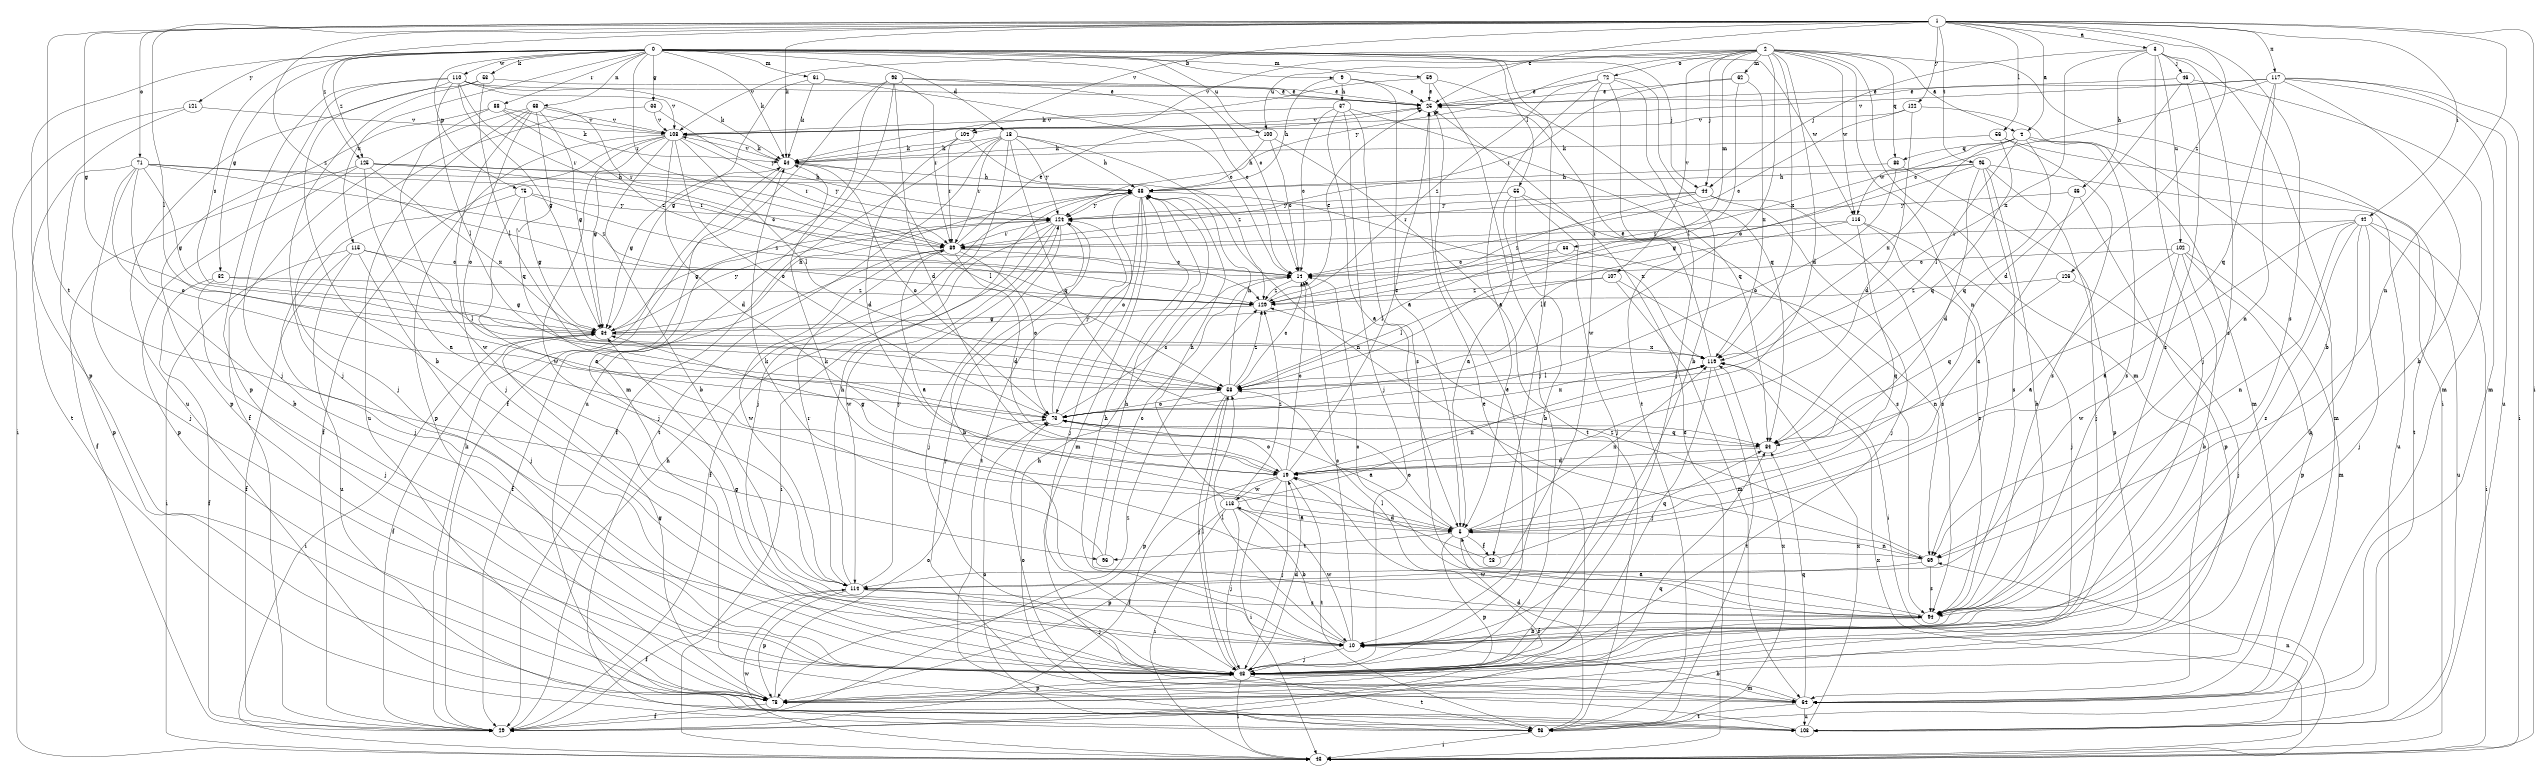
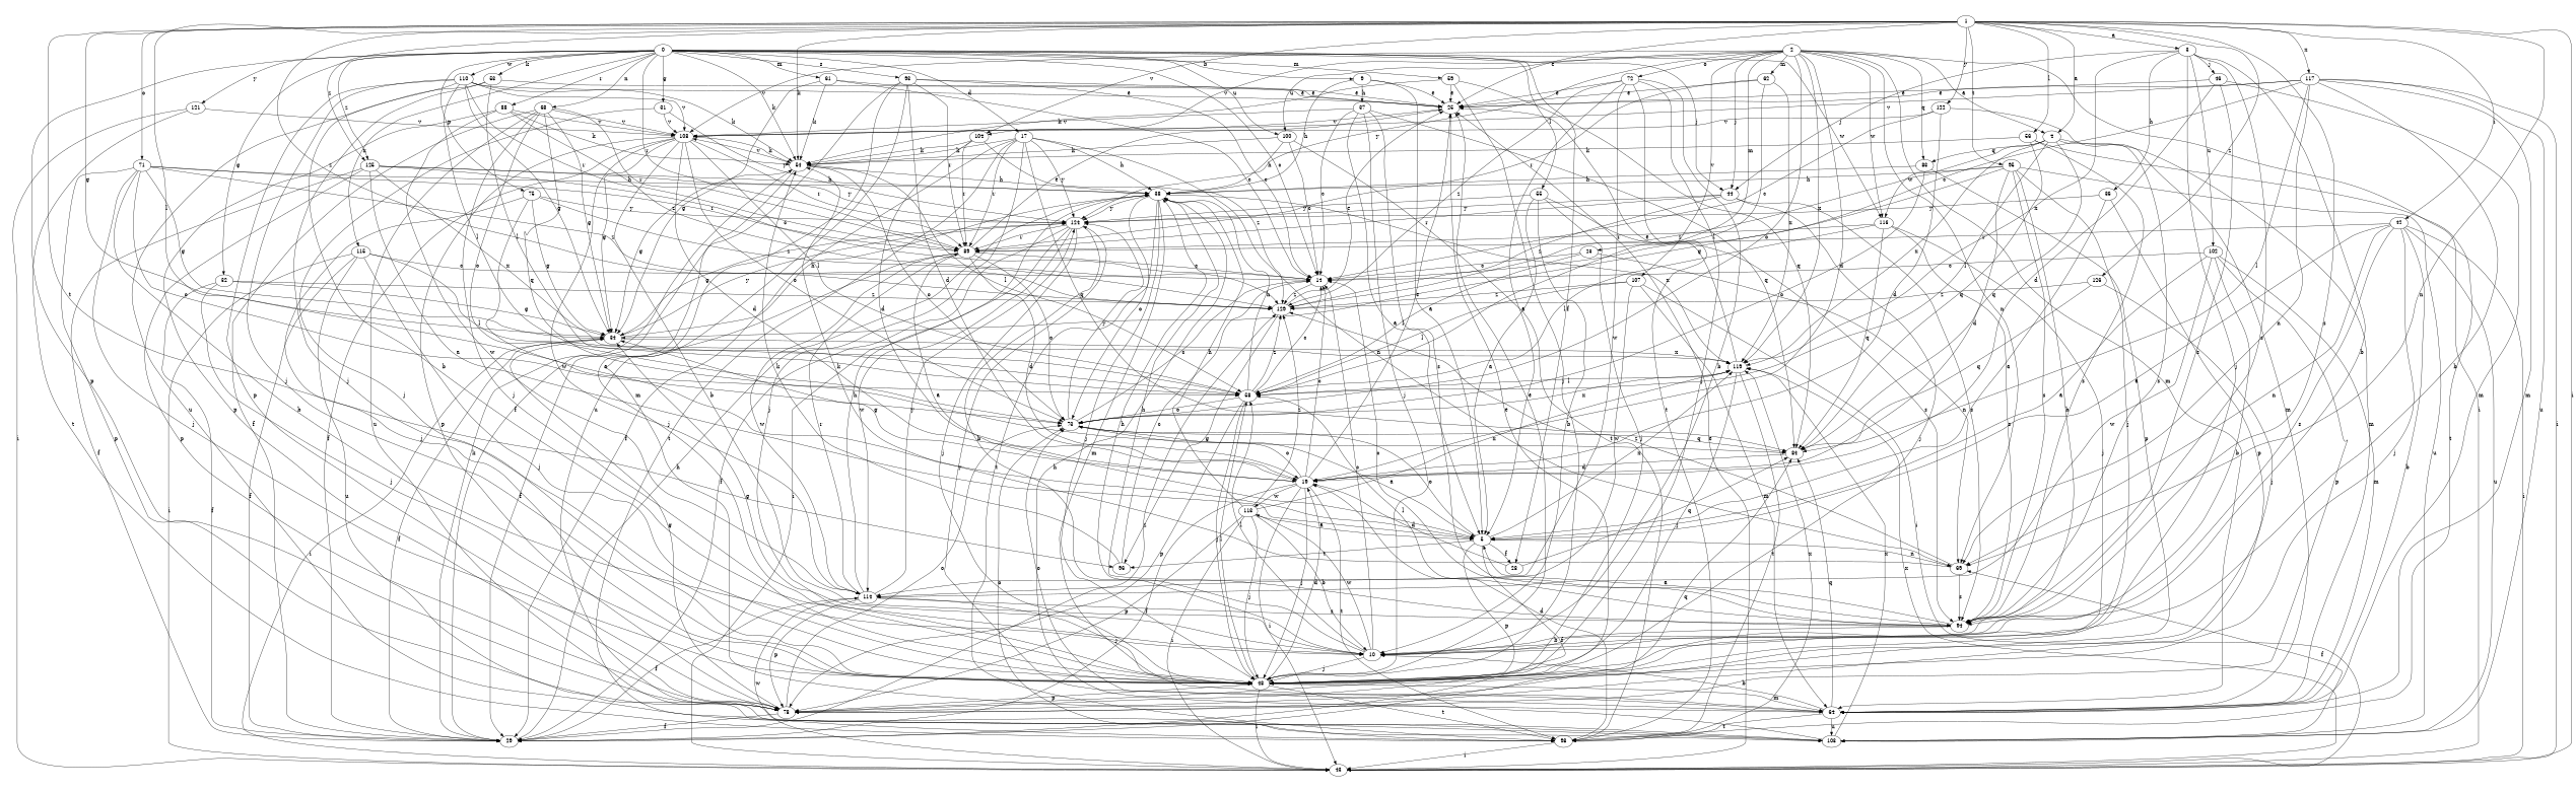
  strict digraph {
    0
    9
    14
-   18
+   18 [label=17]
    28
    32
-   33
+   33 [label=31]
    44
    53
    54
    55
    59
    61
    68
    75
    78
    88
    89
    93
    100
    110
    n22 [label=116]
    115
    121
    125
    25
    5
    37
    38
    129
    69
    124
    48
    84
    29
    98
    19
    34
    108
    94
    58
    103
    73
    10
    114
    64
    43
    119
    1
    3
    4
    42
    56
    71
    95
    96
    104
    117
    122
    126
    36
    46
    102
    83
    2
    62
-   63
+   63 [label=23]
    72
    107
    113
    0 -> 9 [label=b]
    0 -> 14 [label=c]
    0 -> 18 [label=d]
    0 -> 28 [label=f]
    0 -> 32 [label=g]
    0 -> 33 [label=g]
    0 -> 44 [label=j]
    0 -> 53 [label=k]
    0 -> 54 [label=k]
    0 -> 55 [label=l]
    0 -> 59 [label=m]
    0 -> 61 [label=m]
    0 -> 68 [label=n]
    0 -> 75 [label=p]
    0 -> 78 [label=p]
    0 -> 88 [label=r]
    0 -> 89 [label=r]
-   0 -> 34 [label=s]
+   0 -> 93 [label=s]
    0 -> 100 [label=u]
    0 -> 110 [label=w]
    0 -> n22 [label=w]
    0 -> 115 [label=x]
    0 -> 121 [label=y]
    0 -> 125 [label=z]
    9 -> 25 [label=e]
    9 -> 5 [label=a]
    9 -> 37 [label=h]
    9 -> 38 [label=h]
    14 -> 129 [label=z]
    18 -> 54 [label=k]
    18 -> 89 [label=r]
    18 -> 38 [label=h]
    18 -> 69 [label=n]
    18 -> 124 [label=y]
    18 -> 48 [label=j]
    18 -> 84 [label=q]
    18 -> 29 [label=f]
    18 -> 98 [label=t]
    28 -> 84 [label=q]
    28 -> 19 [label=d]
    32 -> 129 [label=z]
    32 -> 48 [label=j]
    32 -> 29 [label=f]
    32 -> 34 [label=g]
    33 -> 124 [label=y]
    33 -> 48 [label=j]
    33 -> 108 [label=v]
    44 -> 89 [label=r]
    44 -> 129 [label=z]
    44 -> 124 [label=y]
    44 -> 48 [label=j]
    44 -> 94 [label=s]
    53 -> 25 [label=e]
    53 -> 48 [label=j]
    53 -> 58 [label=l]
    53 -> 103 [label=u]
    54 -> 38 [label=h]
    54 -> 48 [label=j]
    54 -> 34 [label=g]
    54 -> 108 [label=v]
    54 -> 58 [label=l]
    54 -> 73 [label=o]
    55 -> 5 [label=a]
    55 -> 124 [label=y]
    55 -> 48 [label=j]
    55 -> 94 [label=s]
    55 -> 10 [label=b]
    59 -> 54 [label=k]
    59 -> 25 [label=e]
    59 -> 48 [label=j]
    59 -> 84 [label=q]
    61 -> 14 [label=c]
    61 -> 54 [label=k]
    61 -> 25 [label=e]
    61 -> 34 [label=g]
    68 -> 89 [label=r]
    68 -> 48 [label=j]
    68 -> 84 [label=q]
    68 -> 29 [label=f]
    68 -> 34 [label=g]
    68 -> 108 [label=v]
    68 -> 103 [label=u]
    68 -> 73 [label=o]
    75 -> 5 [label=a]
    75 -> 129 [label=z]
    75 -> 124 [label=y]
    75 -> 48 [label=j]
    75 -> 34 [label=g]
    78 -> 25 [label=e]
    78 -> 29 [label=f]
    78 -> 34 [label=g]
    78 -> 73 [label=o]
    88 -> 54 [label=k]
    88 -> 78 [label=p]
    88 -> 129 [label=z]
    88 -> 108 [label=v]
    88 -> 114 [label=w]
    89 -> 14 [label=c]
    89 -> 25 [label=e]
    89 -> 5 [label=a]
    89 -> 29 [label=f]
    89 -> 19 [label=d]
    89 -> 73 [label=o]
    89 -> 114 [label=w]
    93 -> 14 [label=c]
    93 -> 89 [label=r]
    93 -> 25 [label=e]
    93 -> 29 [label=f]
    93 -> 19 [label=d]
    93 -> 103 [label=u]
    93 -> 64 [label=m]
    100 -> 14 [label=c]
    100 -> 54 [label=k]
    100 -> 38 [label=h]
    100 -> 98 [label=t]
    110 -> 54 [label=k]
    110 -> 78 [label=p]
    110 -> 89 [label=r]
    110 -> 25 [label=e]
    110 -> 48 [label=j]
    110 -> 34 [label=g]
    110 -> 108 [label=v]
    110 -> 58 [label=l]
    110 -> 10 [label=b]
    n22 -> 89 [label=r]
    n22 -> 48 [label=j]
-   n22 -> 5 [label=q]
+   n22 -> 84 [label=q]
    n22 -> 94 [label=s]
    n22 -> 58 [label=l]
    115 -> 14 [label=c]
    115 -> 48 [label=j]
    115 -> 29 [label=f]
    115 -> 58 [label=l]
    115 -> 103 [label=u]
    115 -> 43 [label=i]
    121 -> 98 [label=t]
    121 -> 108 [label=v]
    121 -> 43 [label=i]
    125 -> 14 [label=c]
    125 -> 78 [label=p]
    125 -> 5 [label=a]
    125 -> 38 [label=h]
    125 -> 124 [label=y]
    125 -> 29 [label=f]
    125 -> 119 [label=x]
    25 -> 108 [label=v]
    5 -> 28 [label=f]
    5 -> 78 [label=p]
    5 -> 69 [label=n]
    5 -> 29 [label=f]
    5 -> 73 [label=o]
    5 -> 119 [label=x]
    5 -> 96 [label=t]
    37 -> 14 [label=c]
    37 -> 5 [label=a]
    37 -> 48 [label=j]
    37 -> 84 [label=q]
    37 -> 108 [label=v]
    37 -> 94 [label=s]
    38 -> 124 [label=y]
    38 -> 48 [label=j]
    38 -> 98 [label=t]
    38 -> 73 [label=o]
    38 -> 64 [label=m]
    38 -> 119 [label=x]
    129 -> 25 [label=e]
-   129 -> 34 [label=g]
+   129 -> 96 [label=g]
    69 -> 54 [label=k]
    69 -> 129 [label=z]
    69 -> 94 [label=s]
-   69 -> 114 [label=w]
+   107 -> 114 [label=w]
    124 -> 89 [label=r]
    124 -> 48 [label=j]
    124 -> 29 [label=f]
    124 -> 34 [label=g]
    124 -> 10 [label=b]
    124 -> 114 [label=w]
    124 -> 43 [label=i]
    48 -> 78 [label=p]
    48 -> 25 [label=e]
    48 -> 98 [label=t]
    48 -> 19 [label=d]
    48 -> 58 [label=l]
    48 -> 64 [label=m]
    48 -> 43 [label=i]
    84 -> 19 [label=d]
    29 -> 54 [label=k]
    29 -> 38 [label=h]
    29 -> 129 [label=z]
    29 -> 84 [label=q]
    98 -> 19 [label=d]
    98 -> 73 [label=o]
    98 -> 43 [label=i]
    98 -> 119 [label=x]
    19 -> 14 [label=c]
    19 -> 25 [label=e]
    19 -> 48 [label=j]
    19 -> 29 [label=f]
    19 -> 98 [label=t]
    19 -> 34 [label=g]
    19 -> 73 [label=o]
    19 -> 43 [label=i]
    19 -> 113 [label=w]
    34 -> 38 [label=h]
    34 -> 124 [label=y]
    34 -> 29 [label=f]
    34 -> 43 [label=i]
    34 -> 119 [label=x]
    108 -> 54 [label=k]
    108 -> 78 [label=p]
    108 -> 89 [label=r]
    108 -> 29 [label=f]
    108 -> 19 [label=d]
    108 -> 34 [label=g]
    108 -> 58 [label=l]
    108 -> 73 [label=o]
    108 -> 10 [label=b]
    108 -> 114 [label=w]
    94 -> 14 [label=c]
    94 -> 5 [label=a]
    94 -> 38 [label=h]
    94 -> 58 [label=l]
    94 -> 10 [label=b]
    58 -> 14 [label=c]
    58 -> 78 [label=p]
    58 -> 38 [label=h]
    58 -> 129 [label=z]
    58 -> 48 [label=j]
    58 -> 73 [label=o]
    103 -> 38 [label=h]
-   103 -> 69 [label=n]
+   103 -> 69 [label=f]
    103 -> 119 [label=x]
    73 -> 14 [label=c]
    73 -> 5 [label=a]
    73 -> 124 [label=y]
    73 -> 84 [label=q]
    73 -> 119 [label=x]
    10 -> 14 [label=c]
    10 -> 38 [label=h]
    10 -> 48 [label=j]
    10 -> 34 [label=g]
    10 -> 58 [label=l]
    10 -> 113 [label=w]
    114 -> 78 [label=p]
    114 -> 89 [label=r]
    114 -> 38 [label=h]
    114 -> 124 [label=y]
    114 -> 48 [label=j]
    114 -> 29 [label=f]
    114 -> 94 [label=s]
    64 -> 124 [label=y]
    64 -> 84 [label=q]
    64 -> 98 [label=t]
    64 -> 103 [label=u]
    64 -> 73 [label=o]
    64 -> 10 [label=b]
    43 -> 25 [label=e]
    43 -> 114 [label=w]
    43 -> 119 [label=x]
    119 -> 25 [label=e]
    119 -> 48 [label=j]
    119 -> 98 [label=t]
    119 -> 58 [label=l]
    1 -> 54 [label=k]
    1 -> 125 [label=z]
    1 -> 25 [label=e]
    1 -> 129 [label=z]
    1 -> 69 [label=n]
    1 -> 34 [label=g]
    1 -> 94 [label=s]
    1 -> 58 [label=l]
    1 -> 43 [label=i]
    1 -> 3 [label=a]
    1 -> 4 [label=a]
    1 -> 42 [label=i]
    1 -> 56 [label=l]
    1 -> 71 [label=o]
    1 -> 95 [label=t]
    1 -> 96 [label=t]
    1 -> 104 [label=v]
    1 -> 117 [label=x]
    1 -> 122 [label=y]
    1 -> 126 [label=z]
    3 -> 44 [label=j]
    3 -> 48 [label=j]
    3 -> 94 [label=s]
    3 -> 10 [label=b]
    3 -> 119 [label=x]
    3 -> 36 [label=h]
    3 -> 46 [label=j]
    3 -> 102 [label=u]
    4 -> n22 [label=w]
    4 -> 84 [label=q]
    4 -> 94 [label=s]
    4 -> 58 [label=l]
    4 -> 64 [label=m]
    4 -> 119 [label=x]
    4 -> 83 [label=q]
    42 -> 89 [label=r]
    42 -> 5 [label=a]
    42 -> 69 [label=n]
    42 -> 48 [label=j]
    42 -> 94 [label=s]
    42 -> 103 [label=u]
-   42 -> 10 [label=b]
+   42 -> 64 [label=b]
    42 -> 43 [label=i]
    56 -> 54 [label=k]
    56 -> 84 [label=q]
    56 -> 98 [label=t]
    56 -> 94 [label=s]
    71 -> 78 [label=p]
    71 -> 89 [label=r]
    71 -> 38 [label=h]
    71 -> 129 [label=z]
    71 -> 48 [label=j]
    71 -> 34 [label=g]
    71 -> 73 [label=o]
    71 -> 10 [label=b]
    95 -> 38 [label=h]
    95 -> 129 [label=z]
    95 -> 48 [label=j]
    95 -> 19 [label=d]
    95 -> 34 [label=g]
    95 -> 94 [label=s]
    95 -> 103 [label=u]
    95 -> 10 [label=b]
    96 -> 14 [label=c]
    96 -> 54 [label=k]
    104 -> 54 [label=k]
    104 -> 89 [label=r]
    104 -> 129 [label=z]
    104 -> 19 [label=d]
    117 -> 14 [label=c]
    117 -> 25 [label=e]
    117 -> 69 [label=n]
-   117 -> 84 [label=q]
+   117 -> 84 [label=l]
    117 -> 108 [label=v]
    117 -> 103 [label=u]
    117 -> 10 [label=b]
    117 -> 64 [label=m]
    117 -> 43 [label=i]
    122 -> 14 [label=c]
    122 -> 19 [label=d]
    122 -> 108 [label=v]
    122 -> 64 [label=m]
    126 -> 129 [label=z]
    126 -> 48 [label=j]
    126 -> 84 [label=q]
    36 -> 78 [label=p]
    36 -> 5 [label=a]
    36 -> 124 [label=y]
    46 -> 25 [label=e]
    46 -> 19 [label=d]
    46 -> 94 [label=s]
    46 -> 64 [label=m]
    102 -> 14 [label=c]
    102 -> 78 [label=p]
    102 -> 5 [label=a]
    102 -> 10 [label=b]
    102 -> 114 [label=w]
    102 -> 64 [label=m]
    83 -> 78 [label=p]
    83 -> 38 [label=h]
    83 -> 73 [label=o]
    2 -> 44 [label=j]
    2 -> 100 [label=u]
    2 -> n22 [label=w]
    2 -> 69 [label=n]
    2 -> 124 [label=y]
    2 -> 19 [label=d]
    2 -> 108 [label=v]
    2 -> 73 [label=o]
    2 -> 64 [label=m]
    2 -> 43 [label=i]
    2 -> 119 [label=x]
    2 -> 4 [label=a]
    2 -> 104 [label=v]
    2 -> 83 [label=q]
    2 -> 62 [label=m]
    2 -> 63 [label=m]
    2 -> 72 [label=o]
    2 -> 107 [label=v]
    62 -> 89 [label=r]
    62 -> 25 [label=e]
    62 -> 58 [label=l]
    62 -> 119 [label=x]
    63 -> 14 [label=c]
    63 -> 69 [label=n]
    63 -> 58 [label=l]
    72 -> 25 [label=e]
    72 -> 5 [label=a]
    72 -> 129 [label=z]
    72 -> 48 [label=j]
    72 -> 98 [label=t]
    72 -> 10 [label=b]
    72 -> 114 [label=w]
    107 -> 129 [label=z]
    107 -> 58 [label=l]
    107 -> 64 [label=m]
    107 -> 43 [label=i]
    113 -> 78 [label=p]
    113 -> 5 [label=a]
    113 -> 38 [label=h]
    113 -> 129 [label=z]
    113 -> 48 [label=j]
    113 -> 10 [label=b]
    113 -> 43 [label=i]
    113 -> 119 [label=x]
  }
